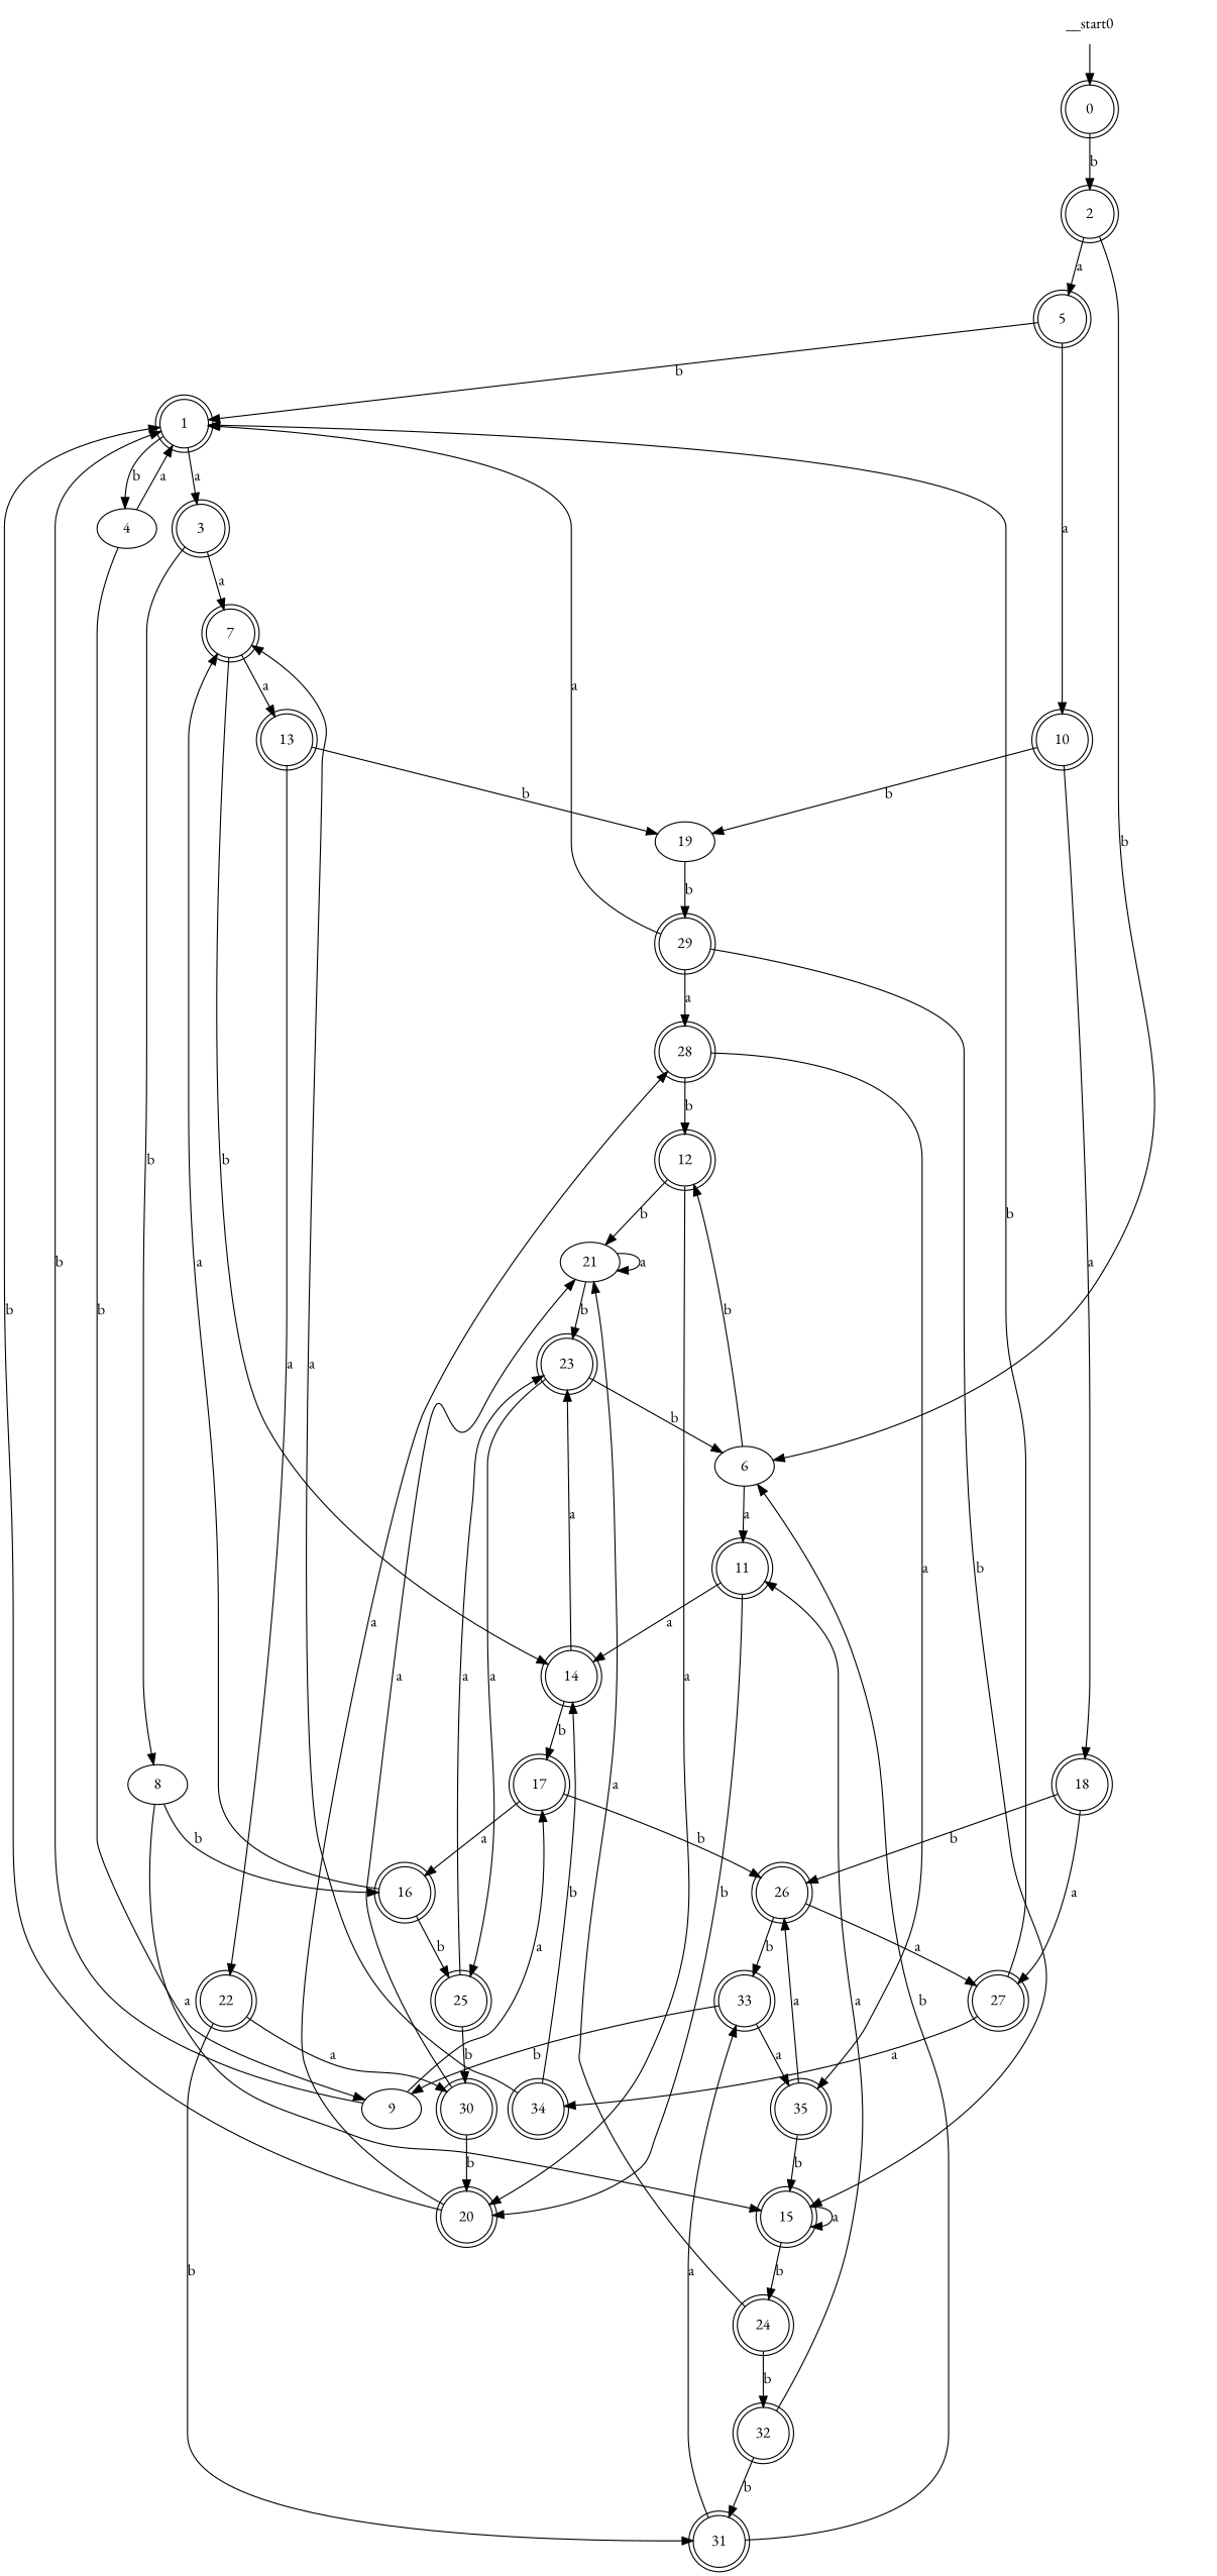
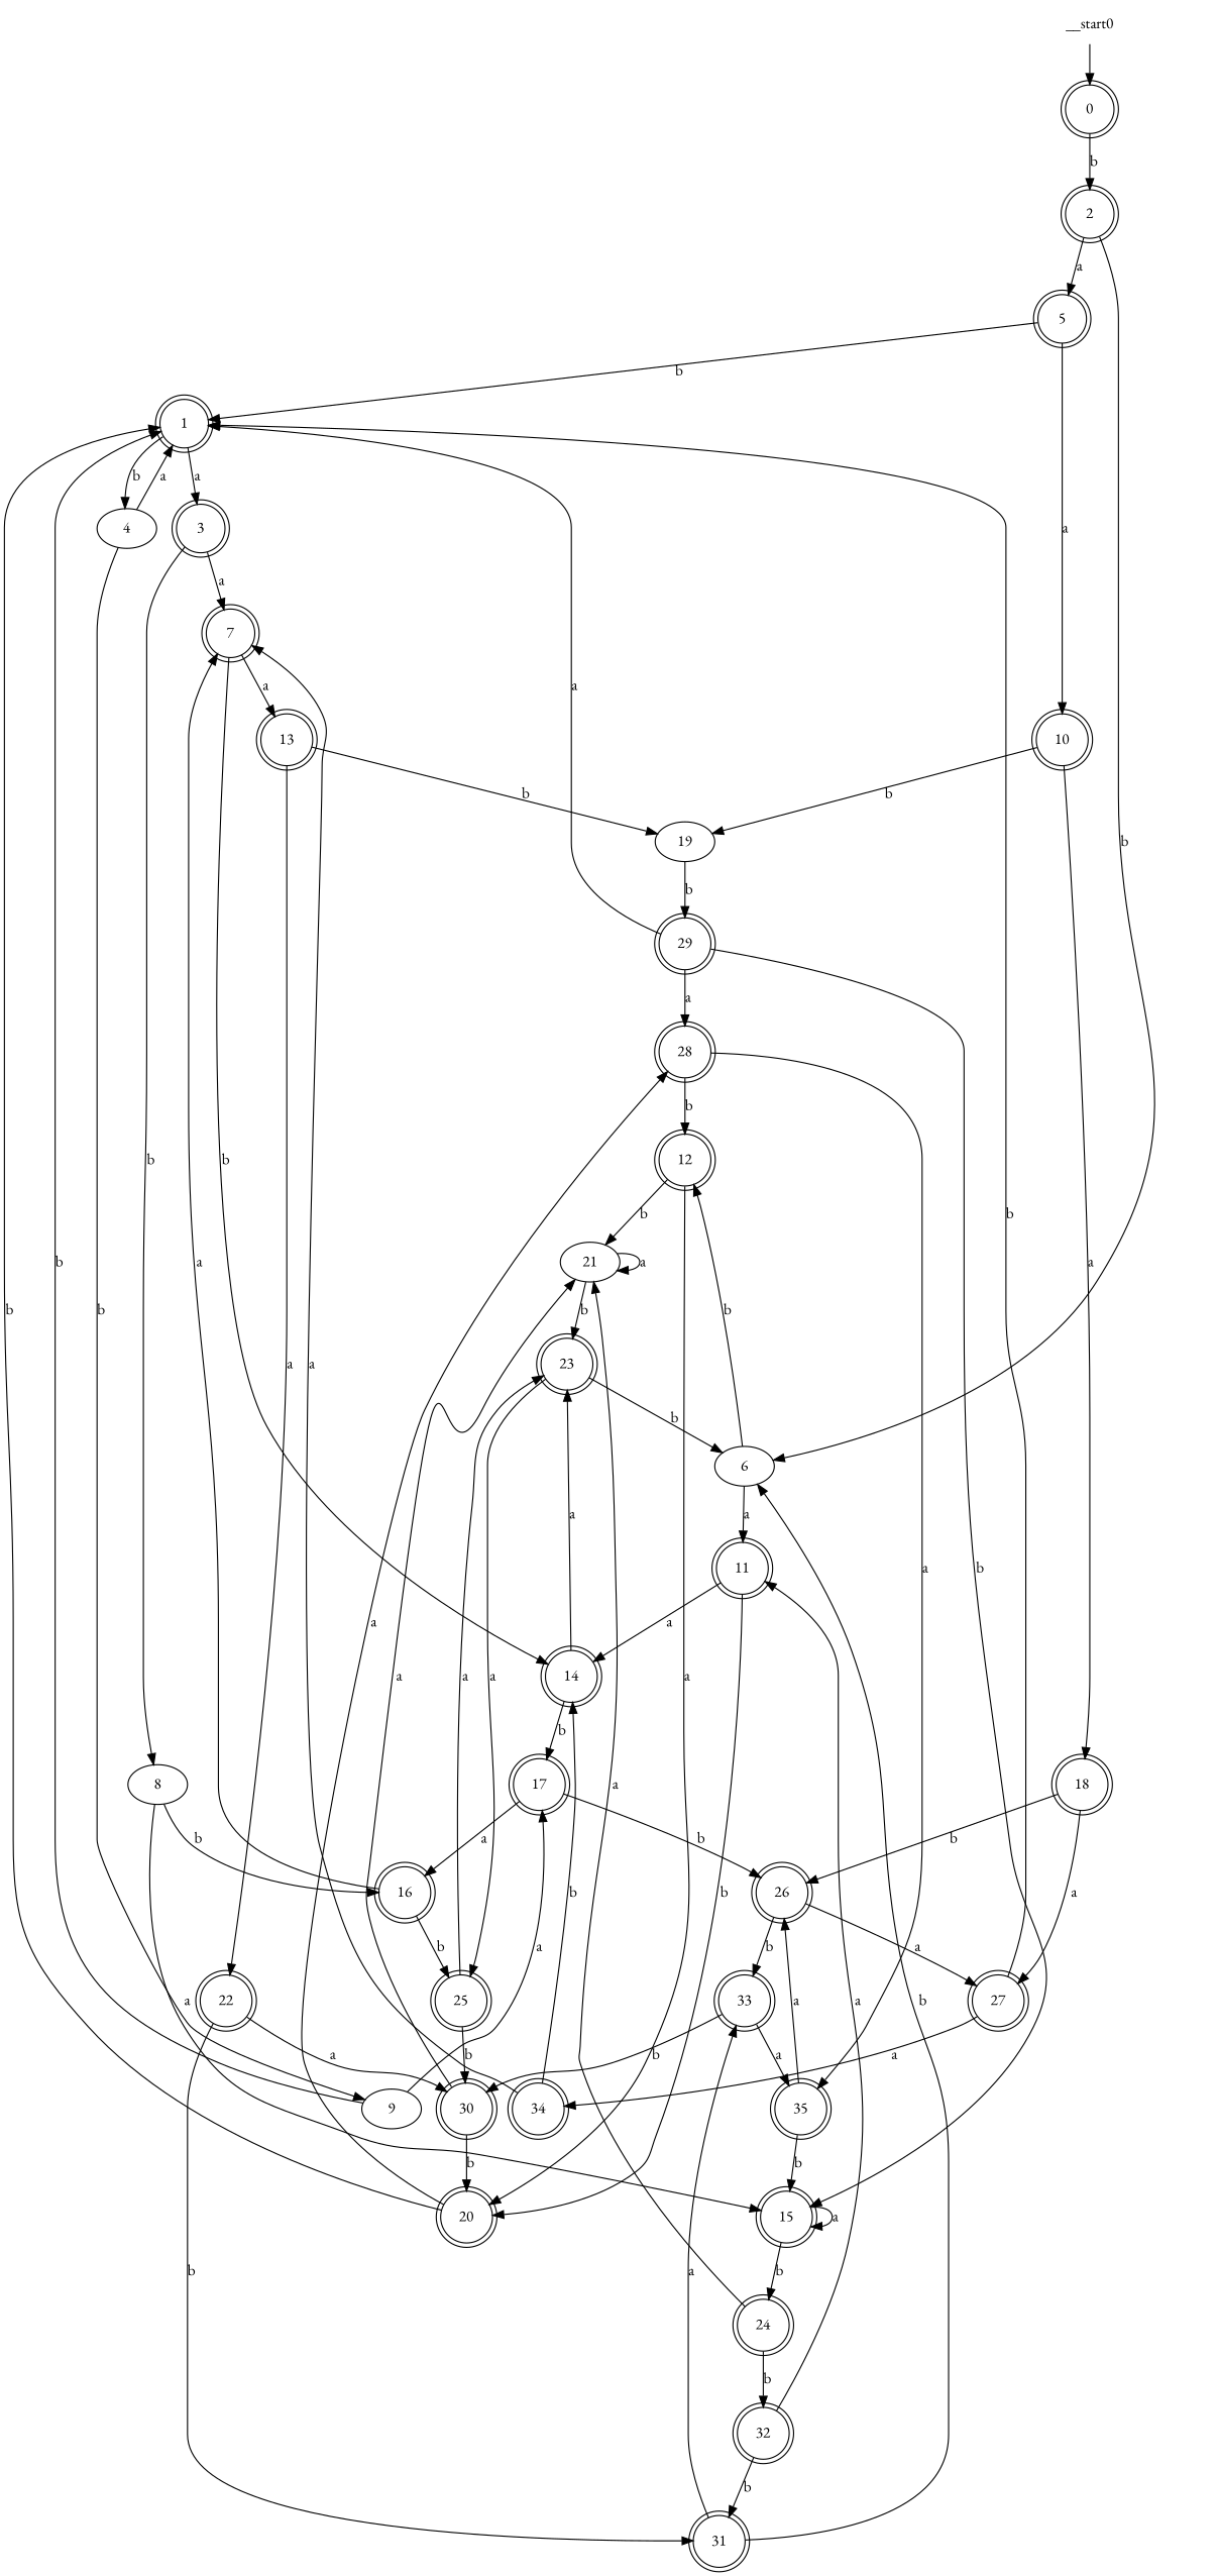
  digraph {
    fontname="EB Garamond"
    node [fontname="EB Garamond" shape=doublecircle]
    edge [fontname="EB Garamond"]
    __start0 [shape=none]
    0
    2
    1
    3
    4 [shape=""]
    5
    6 [shape=""]
    7
    8 [shape=""]
    9 [shape=""]
    10
    11
    12
    13
    14
    15
    16
    17
    18
    19 [shape=""]
    20
    21 [shape=""]
    22
    23
    24
    25
    26
    27
    29
    28
    30
    31
    32
    33
    34
    35
    __start0 -> 0
    0 -> 2 [label=b]
    2 -> 5 [label=a]
    2 -> 6 [label=b]
    1 -> 3 [label=a]
    1 -> 4 [label=b]
    3 -> 7 [label=a]
    3 -> 8 [label=b]
    4 -> 1 [label=a]
    4 -> 9 [label=b]
    5 -> 1 [label=b]
    5 -> 10 [label=a]
    6 -> 11 [label=a]
    6 -> 12 [label=b]
    7 -> 13 [label=a]
    7 -> 14 [label=b]
    8 -> 15 [label=a]
    8 -> 16 [label=b]
    9 -> 1 [label=b]
    9 -> 17 [label=a]
    10 -> 18 [label=a]
    10 -> 19 [label=b]
    11 -> 14 [label=a]
    11 -> 20 [label=b]
    12 -> 20 [label=a]
    12 -> 21 [label=b]
    13 -> 19 [label=b]
    13 -> 22 [label=a]
    14 -> 17 [label=b]
    14 -> 23 [label=a]
    15 -> 15 [label=a]
    15 -> 24 [label=b]
    16 -> 7 [label=a]
    16 -> 25 [label=b]
    17 -> 16 [label=a]
    17 -> 26 [label=b]
    18 -> 26 [label=b]
    18 -> 27 [label=a]
    19 -> 29 [label=b]
    20 -> 1 [label=b]
    20 -> 28 [label=a]
    21 -> 21 [label=a]
    21 -> 23 [label=b]
    22 -> 30 [label=a]
    22 -> 31 [label=b]
    23 -> 6 [label=b]
    23 -> 25 [label=a]
    24 -> 21 [label=a]
    24 -> 32 [label=b]
    25 -> 23 [label=a]
    25 -> 30 [label=b]
    26 -> 27 [label=a]
    26 -> 33 [label=b]
    27 -> 1 [label=b]
    27 -> 34 [label=a]
    29 -> 1 [label=a]
    29 -> 15 [label=b]
    29 -> 28 [label=a]
    28 -> 12 [label=b]
    28 -> 35 [label=a]
    30 -> 20 [label=b]
    30 -> 21 [label=a]
    31 -> 6 [label=b]
    31 -> 33 [label=a]
    32 -> 11 [label=a]
    32 -> 31 [label=b]
-   33 -> 9 [label=b]
+   33 -> 30 [label=b]
    33 -> 35 [label=a]
    34 -> 7 [label=a]
    34 -> 14 [label=b]
    35 -> 15 [label=b]
    35 -> 26 [label=a]
  }
